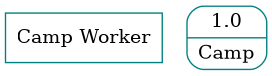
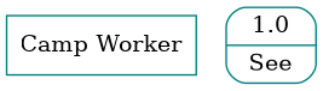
  digraph {
    node [color=teal]
    n1 [label="Camp Worker" shape=box]
-   n2 [label="{<f0> 1.0|<f1> Camp }" shape=Mrecord]
+   n2 [label="{<f0> 1.0|<f1> See }" shape=Mrecord]
  }
